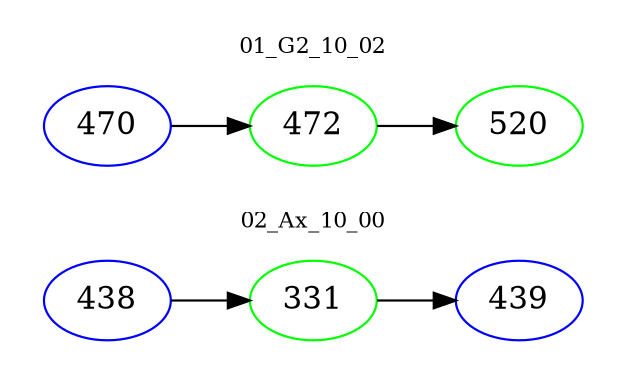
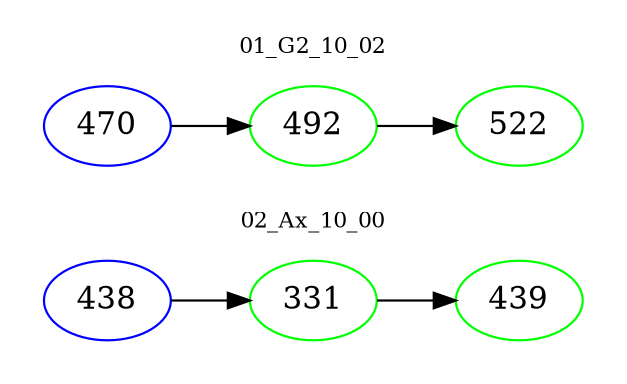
  digraph {
    rankdir=LR
    node [color=green]
    edge [color=black]
    n1 [color=blue label=438]
    n2 [label=331]
-   n3 [color=blue label=439]
+   n3 [label=439]
    n4 [color=blue label=470]
-   n5 [label=472]
-   n6 [label=520]
+   n5 [label=492]
+   n6 [label=522]
    subgraph cluster_1 {
      color=white
      fontsize=10
      label="02_Ax_10_00"
      n1
      n2
      n3
    }
    subgraph cluster_2 {
      color=white
      fontsize=10
      label="01_G2_10_02"
      n4
      n5
      n6
    }
    n1 -> n2
    n2 -> n3
    n4 -> n5
    n5 -> n6
  }
